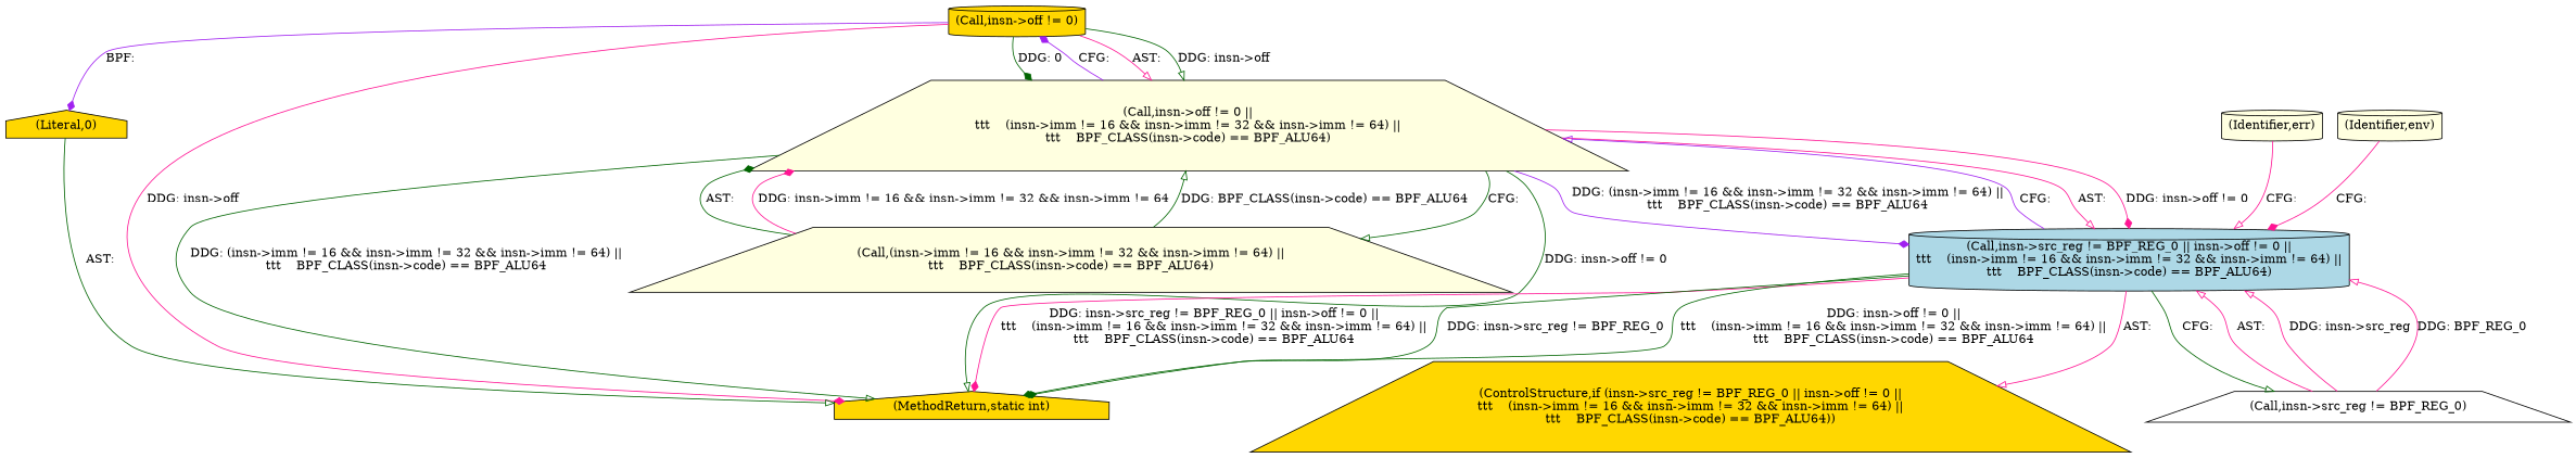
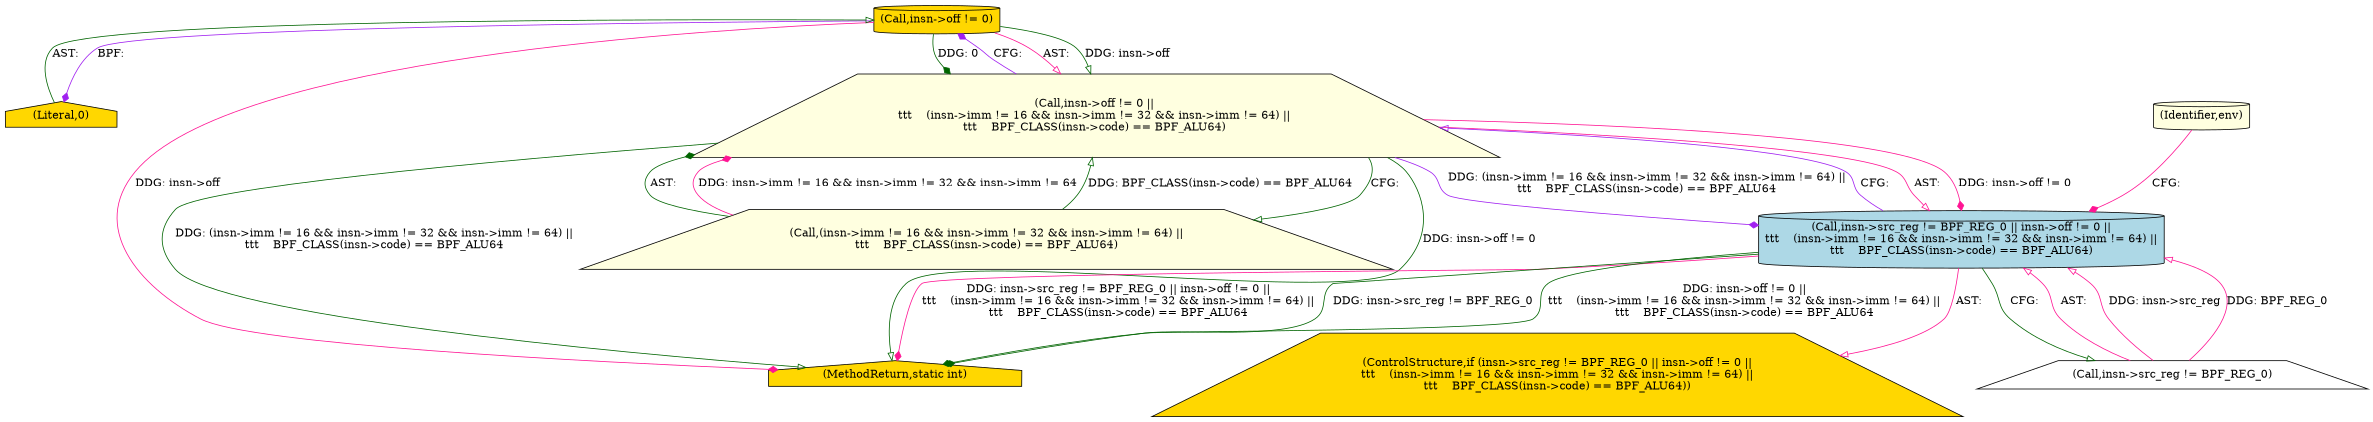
  digraph {
    node [fillcolor=gold shape=cylinder style=filled]
    edge [arrowhead=onormal color=deeppink]
    n1 [label="(Call,insn->off != 0)"]
    n2 [fillcolor=lightyellow label="(Call,insn->off != 0 ||\n\t\t\t    (insn->imm != 16 && insn->imm != 32 && insn->imm != 64) ||\n\t\t\t    BPF_CLASS(insn->code) == BPF_ALU64)" shape=trapezium]
    n3 [label="(MethodReturn,static int)" shape=house]
    n4 [label="(Literal,0)" shape=house]
    n5 [fillcolor=lightblue label="(Call,insn->src_reg != BPF_REG_0 || insn->off != 0 ||\n\t\t\t    (insn->imm != 16 && insn->imm != 32 && insn->imm != 64) ||\n\t\t\t    BPF_CLASS(insn->code) == BPF_ALU64)"]
    n6 [fillcolor=lightyellow label="(Call,(insn->imm != 16 && insn->imm != 32 && insn->imm != 64) ||\n\t\t\t    BPF_CLASS(insn->code) == BPF_ALU64)" shape=trapezium]
    n7 [label="(ControlStructure,if (insn->src_reg != BPF_REG_0 || insn->off != 0 ||\n\t\t\t    (insn->imm != 16 && insn->imm != 32 && insn->imm != 64) ||\n\t\t\t    BPF_CLASS(insn->code) == BPF_ALU64))" shape=trapezium]
    n8 [fillcolor=white label="(Call,insn->src_reg != BPF_REG_0)" shape=trapezium]
-   n9 [fillcolor=lightyellow label="(Identifier,err)"]
    n10 [fillcolor=lightyellow label="(Identifier,env)"]
    n1 -> n2 [label="AST: "]
    n1 -> n2 [color=darkgreen label="DDG: insn->off"]
    n1 -> n2 [arrowhead=diamond color=darkgreen label="DDG: 0"]
    n1 -> n3 [arrowhead=diamond label="DDG: insn->off"]
    n1 -> n4 [arrowhead=diamond color=purple label="BPF: "]
    n2 -> n1 [arrowhead=diamond color=purple label="CFG: "]
    n2 -> n3 [color=darkgreen label="DDG: insn->off != 0"]
    n2 -> n3 [color=darkgreen label="DDG: (insn->imm != 16 && insn->imm != 32 && insn->imm != 64) ||\n\t\t\t    BPF_CLASS(insn->code) == BPF_ALU64"]
    n2 -> n5 [label="AST: "]
    n2 -> n5 [arrowhead=diamond label="DDG: insn->off != 0"]
    n2 -> n5 [arrowhead=diamond color=purple label="DDG: (insn->imm != 16 && insn->imm != 32 && insn->imm != 64) ||\n\t\t\t    BPF_CLASS(insn->code) == BPF_ALU64"]
    n2 -> n6 [color=darkgreen label="CFG: "]
-   n4 -> n3 [color=darkgreen label="AST: "]
+   n4 -> n1 [color=darkgreen label="AST: "]
    n5 -> n2 [color=purple label="CFG: "]
    n5 -> n3 [arrowhead=diamond label="DDG: insn->src_reg != BPF_REG_0 || insn->off != 0 ||\n\t\t\t    (insn->imm != 16 && insn->imm != 32 && insn->imm != 64) ||\n\t\t\t    BPF_CLASS(insn->code) == BPF_ALU64"]
    n5 -> n3 [arrowhead=diamond color=darkgreen label="DDG: insn->src_reg != BPF_REG_0"]
    n5 -> n3 [arrowhead=diamond color=darkgreen label="DDG: insn->off != 0 ||\n\t\t\t    (insn->imm != 16 && insn->imm != 32 && insn->imm != 64) ||\n\t\t\t    BPF_CLASS(insn->code) == BPF_ALU64"]
    n5 -> n7 [label="AST: "]
    n5 -> n8 [color=darkgreen label="CFG: "]
    n6 -> n2 [arrowhead=diamond color=darkgreen label="AST: "]
    n6 -> n2 [arrowhead=diamond label="DDG: insn->imm != 16 && insn->imm != 32 && insn->imm != 64"]
    n6 -> n2 [color=darkgreen label="DDG: BPF_CLASS(insn->code) == BPF_ALU64"]
    n8 -> n5 [label="AST: "]
    n8 -> n5 [label="DDG: insn->src_reg"]
    n8 -> n5 [label="DDG: BPF_REG_0"]
-   n9 -> n5 [label="CFG: "]
    n10 -> n5 [arrowhead=diamond label="CFG: "]
  }
